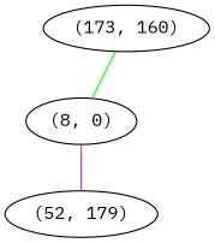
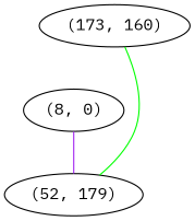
  graph {
    fontname="IBM Plex Mono"
    node [fontname="IBM Plex Mono"]
    edge [fontname="IBM Plex Mono"]
    n1 [label="(8, 0)"]
    "(52, 179)"
    "(173, 160)"
    n1 -- "(52, 179)" [color=purple weight=4]
-   "(173, 160)" -- n1 [color=green weight=2]
+   "(173, 160)" -- "(52, 179)" [color=green weight=2]
  }
